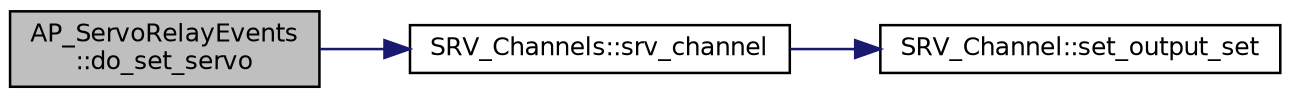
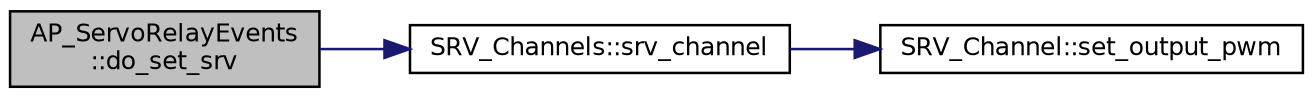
  digraph {
    rankdir=LR
    node [color=black fillcolor=white fontname=Helvetica fontsize=10 shape=record style=filled]
    edge [color=midnightblue fontname=Helvetica fontsize=10 labelfontname=Helvetica labelfontsize=10 style=solid]
-   n1 [fillcolor=grey75 fontcolor=black height=0.2 label="AP_ServoRelayEvents\l::do_set_servo" width=0.4]
+   n1 [fillcolor=grey75 fontcolor=black height=0.2 label="AP_ServoRelayEvents\l::do_set_srv" width=0.4]
    n2 [height=0.2 label="SRV_Channels::srv_channel" width=0.4]
-   n3 [height=0.2 label="SRV_Channel::set_output_set" width=0.4]
+   n3 [height=0.2 label="SRV_Channel::set_output_pwm" width=0.4]
    n1 -> n2
    n2 -> n3
  }
